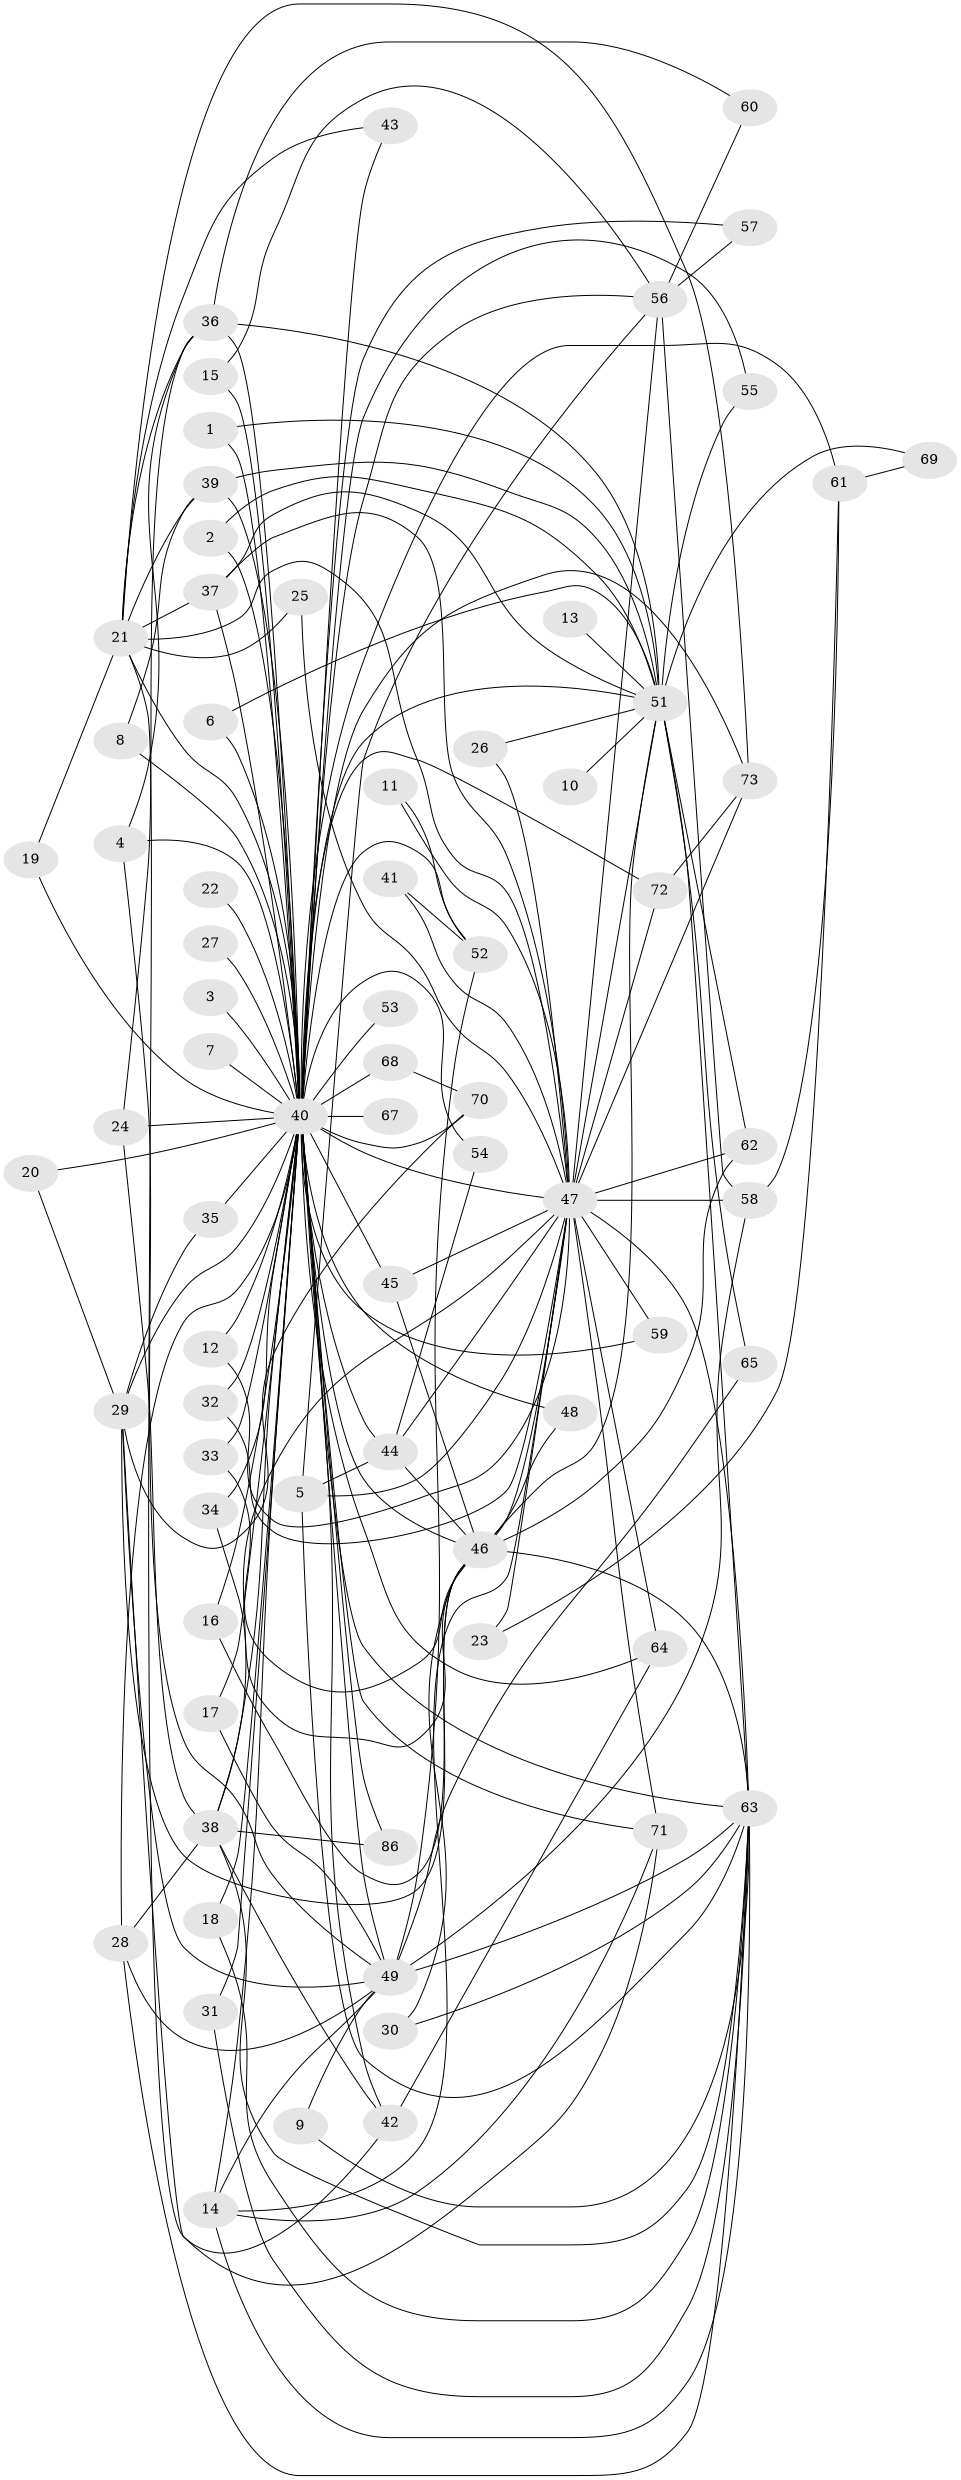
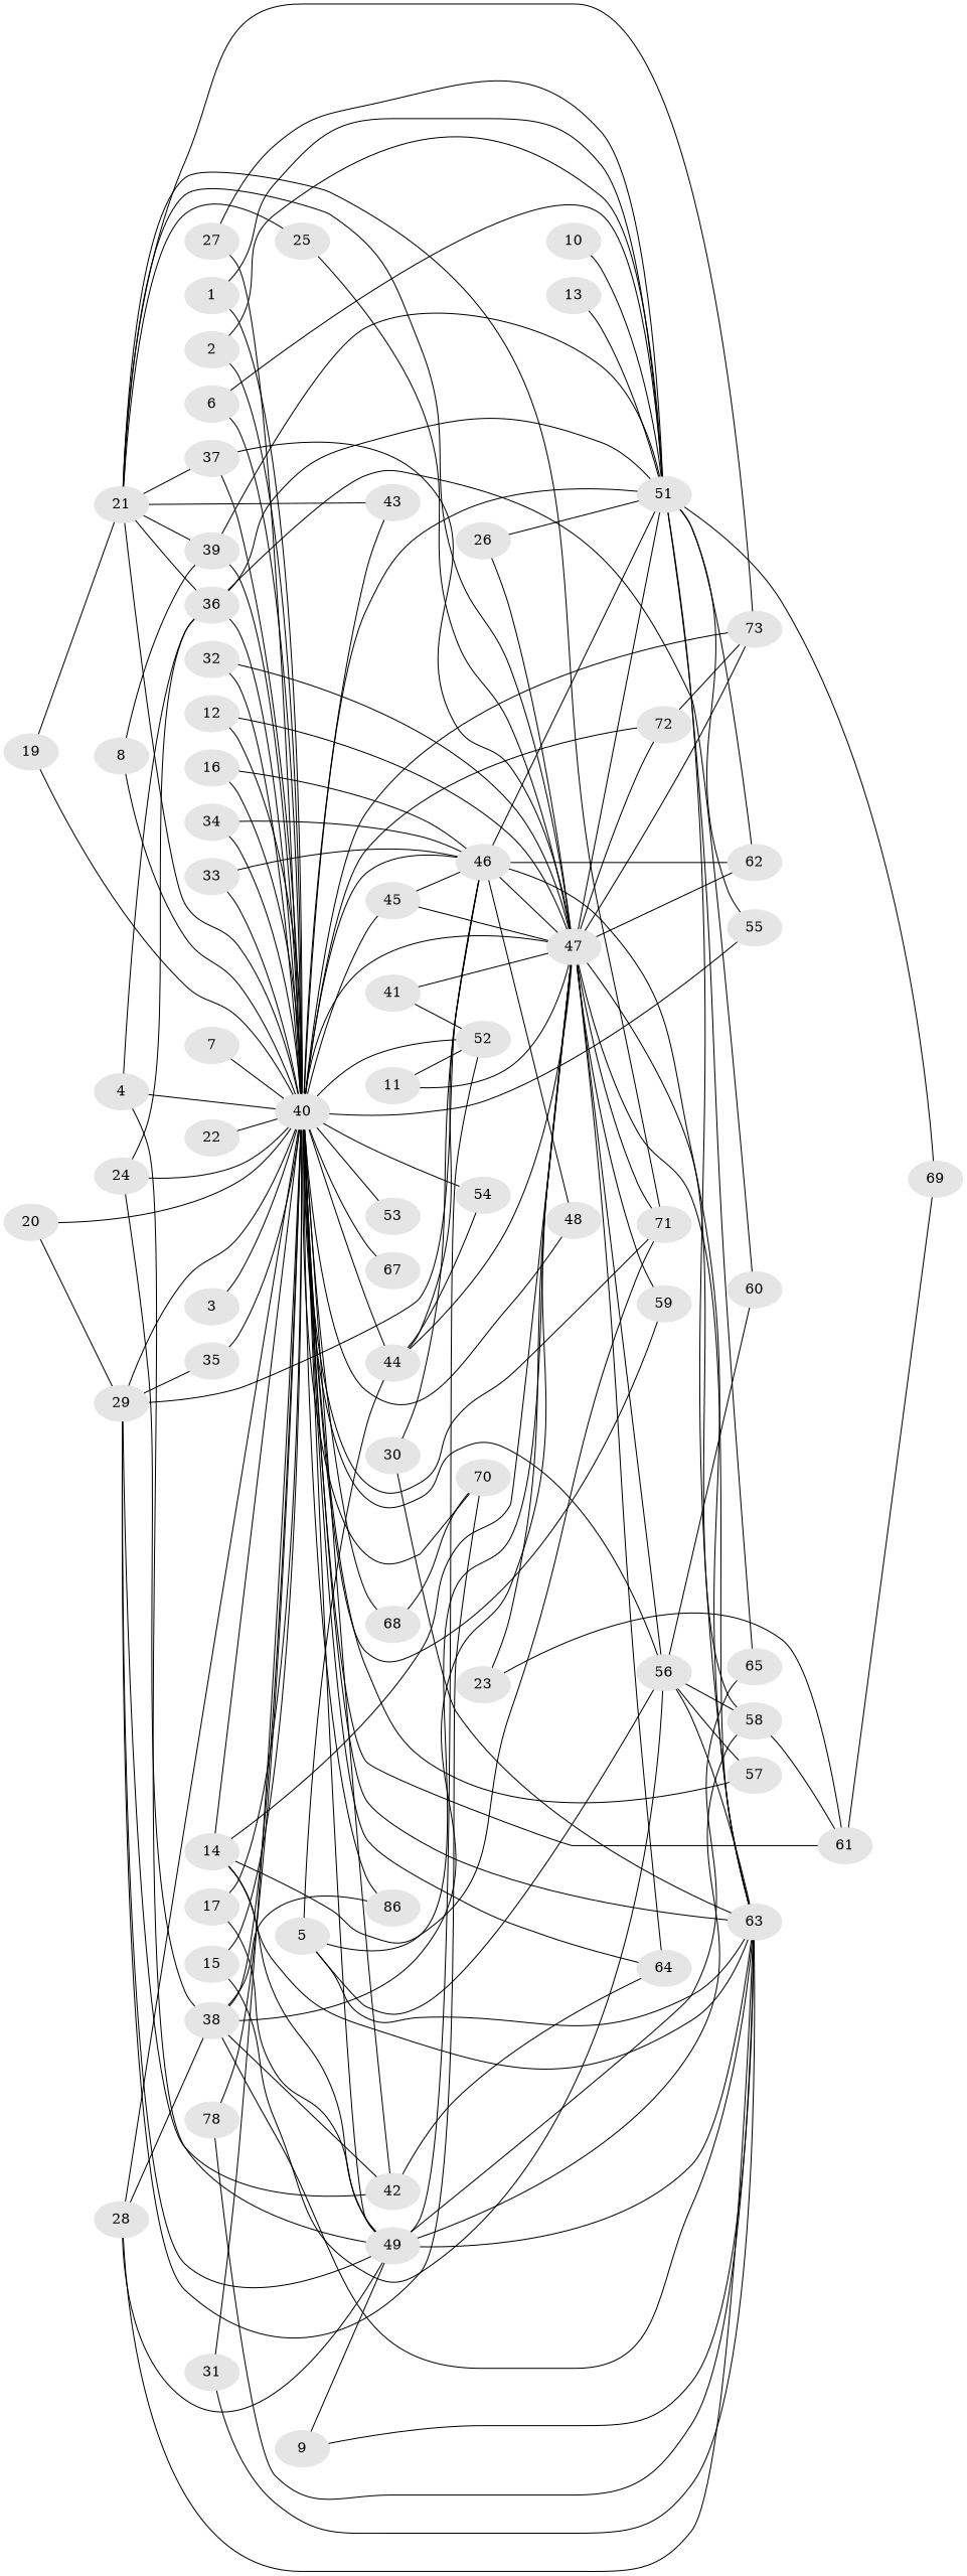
  graph {
    rankdir=LR
    node [color=gray90 style=filled]
    edge [weight=1.0]
    1
    40
    51
    49
    44
    47
    56
    63
    52
    71
    46
    43
    73
    61
    42
    70
    n17 [label=86]
    45
    48
    53
    54
    55
    57
    59
    64
    67
    68
    72
    62
    65
    69
    2
    3
    4
    36
    60
    58
    5
    6
    7
    8
    39
    9
    10
    11
    12
    13
    14
    15
    16
    17
-   18
+   18 [label=78]
    19
    21
    25
    37
    20
    29
    35
    22
    23
    24
    38
    26
    27
    28
    30
    31
    32
    33
    34
    41
    1 -- 40
    1 -- 51
    40 -- 51 [weight=8.0]
    40 -- 49 [weight=2.0]
    40 -- 44 [weight=2.0]
    40 -- 47 [weight=8.0]
    40 -- 56 [weight=4.0]
    40 -- 63 [weight=6.0]
    40 -- 52 [weight=4.0]
    40 -- 71
    40 -- 46 [weight=8.0]
    40 -- 43
    40 -- 73
    40 -- 61 [weight=4.0]
    40 -- 42 [weight=2.0]
    40 -- 70 [weight=3.0]
    40 -- n17
    40 -- 45
    40 -- 48
    40 -- 53 [weight=3.0]
    40 -- 54
    40 -- 55
    40 -- 57
    40 -- 59
    40 -- 64
    40 -- 67 [weight=3.0]
    40 -- 68 [weight=3.0]
    40 -- 72
    51 -- 63
    51 -- 55
    51 -- 62
    51 -- 65
    51 -- 69
    49 -- 63
    49 -- 52
    49 -- 65
    49 -- 58
    44 -- 47
    44 -- 46
    44 -- 54
    47 -- 51
    47 -- 56
    47 -- 63
    47 -- 71
    47 -- 73
    47 -- 59
    47 -- 64
    47 -- 72 [weight=2.0]
    47 -- 62
    47 -- 58
+   56 -- 63 [weight=2.0]
    56 -- 57
    56 -- 60
    56 -- 58
    46 -- 51
    46 -- 47
    46 -- 63
    46 -- 48
    46 -- 62
    61 -- 69
    42 -- 64
    45 -- 47
    45 -- 46
    68 -- 70
    72 -- 73
    2 -- 40
    2 -- 51
    3 -- 40 [weight=2.0]
    4 -- 40
    4 -- 49
    4 -- 36
    36 -- 40
    36 -- 51 [weight=2.0]
    36 -- 60
    58 -- 61
    5 -- 44
    5 -- 47
    5 -- 56
    5 -- 63
    6 -- 40
    6 -- 51
    7 -- 40 [weight=2.0]
    8 -- 40
    8 -- 39
    39 -- 40 [weight=2.0]
    39 -- 51
    9 -- 49
    9 -- 63
    10 -- 51
    11 -- 47
    11 -- 52
    12 -- 40 [weight=2.0]
    12 -- 47
    13 -- 51
    14 -- 40
    14 -- 49
    14 -- 47
    14 -- 63
    14 -- 71
    15 -- 40
    15 -- 56
    16 -- 40
    16 -- 46
    17 -- 40
    17 -- 49
    18 -- 40
    18 -- 63
    19 -- 40
    19 -- 21
    21 -- 40 [weight=2.0]
    21 -- 47
    21 -- 71
    21 -- 43
    21 -- 73
    21 -- 36
    21 -- 39
    21 -- 25
    21 -- 37
    25 -- 47
    37 -- 40 [weight=4.0]
    37 -- 47
    20 -- 40 [weight=2.0]
    20 -- 29
    29 -- 40 [weight=2.0]
    29 -- 49
    29 -- 46
    29 -- 42
    29 -- 70
    29 -- 35
    35 -- 40
    22 -- 40 [weight=2.0]
    23 -- 47
    23 -- 61
    24 -- 40
    24 -- 36
    24 -- 38
    38 -- 40
    38 -- 47
    38 -- 63
    38 -- 42
    38 -- n17
    26 -- 51
    26 -- 47
    27 -- 40
-   37 -- 51
+   27 -- 51
    28 -- 40
    28 -- 49
    28 -- 63
    28 -- 38
    30 -- 63
    30 -- 46
    31 -- 40
    31 -- 63
    32 -- 40
    32 -- 47
    33 -- 40
    33 -- 46
    34 -- 40 [weight=2.0]
    34 -- 46
    41 -- 47
    41 -- 52
  }
